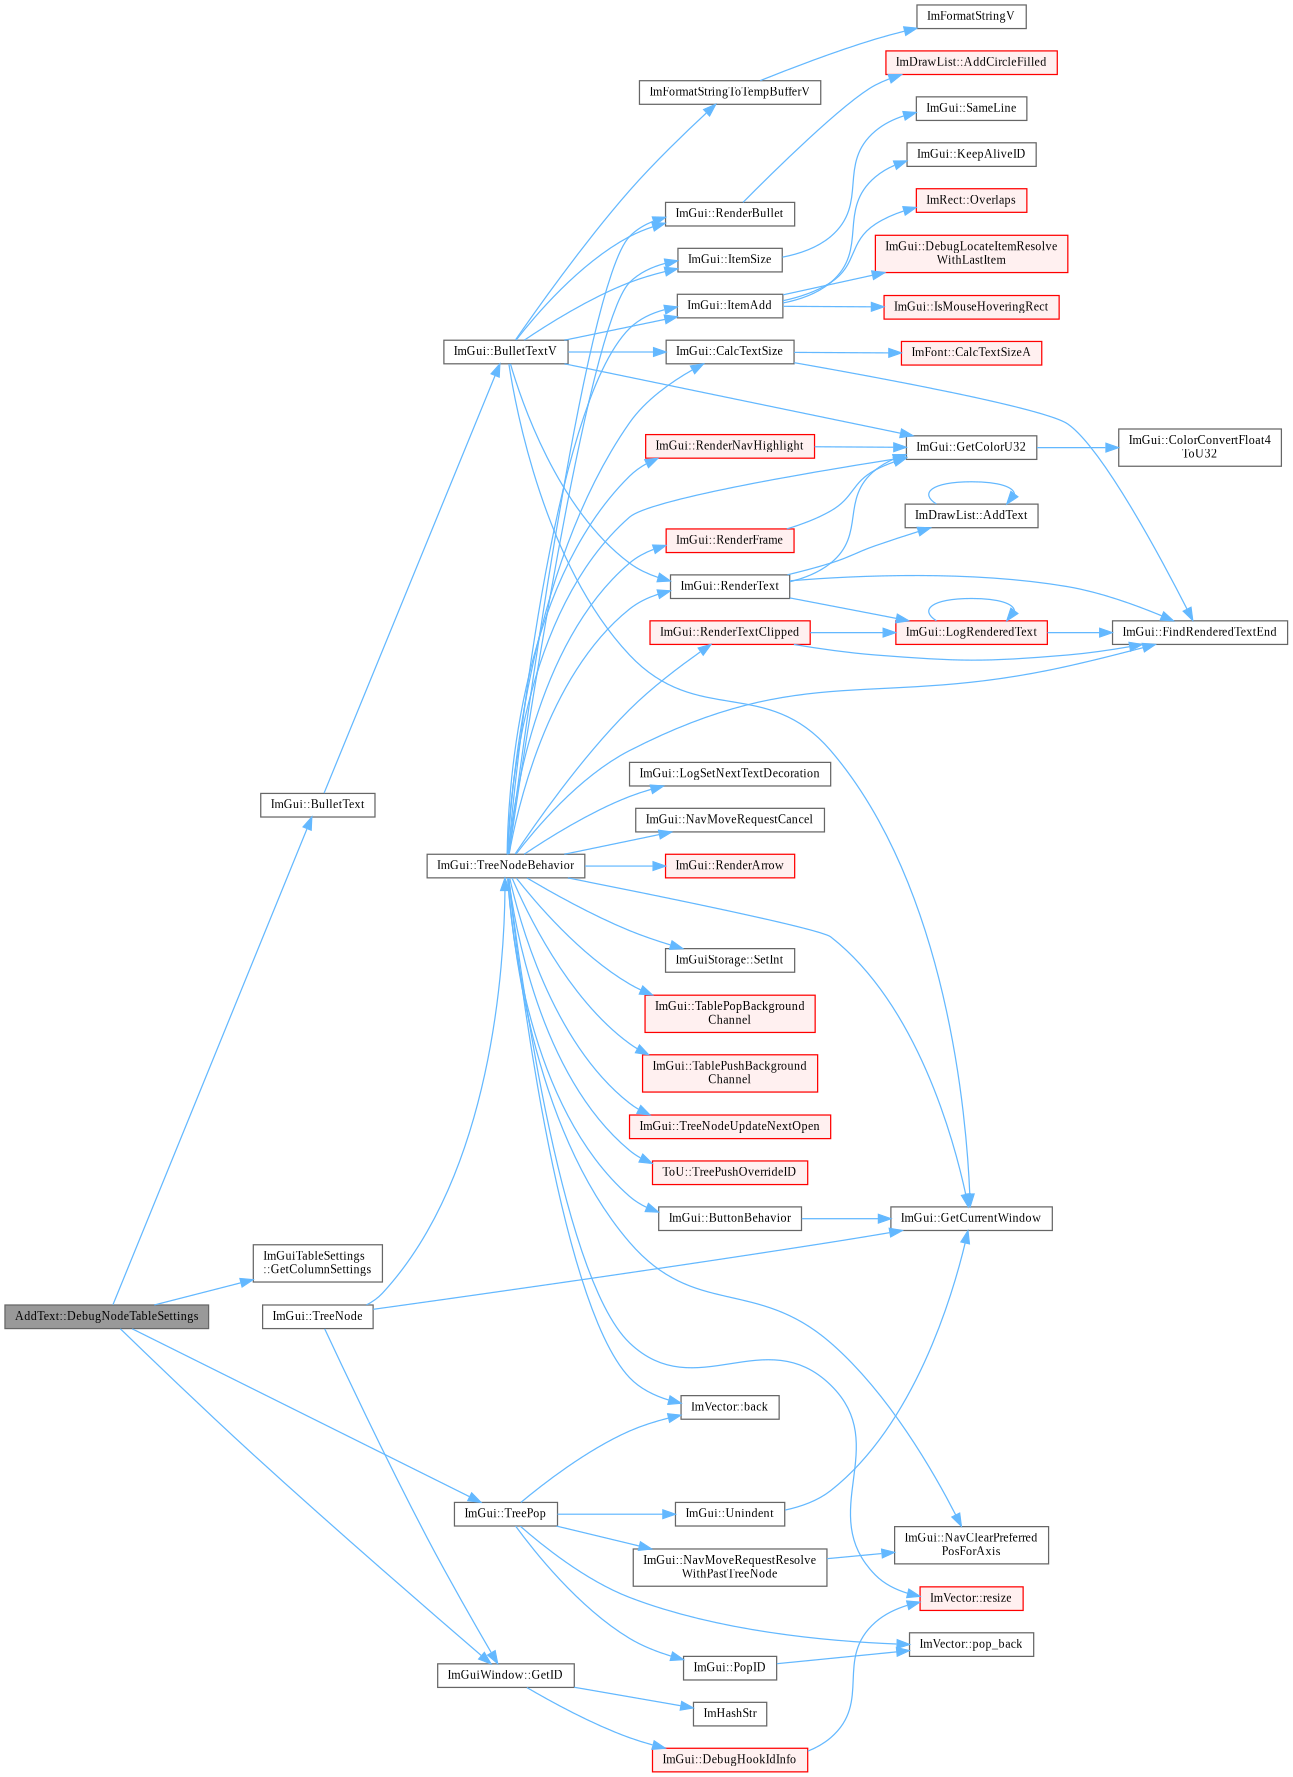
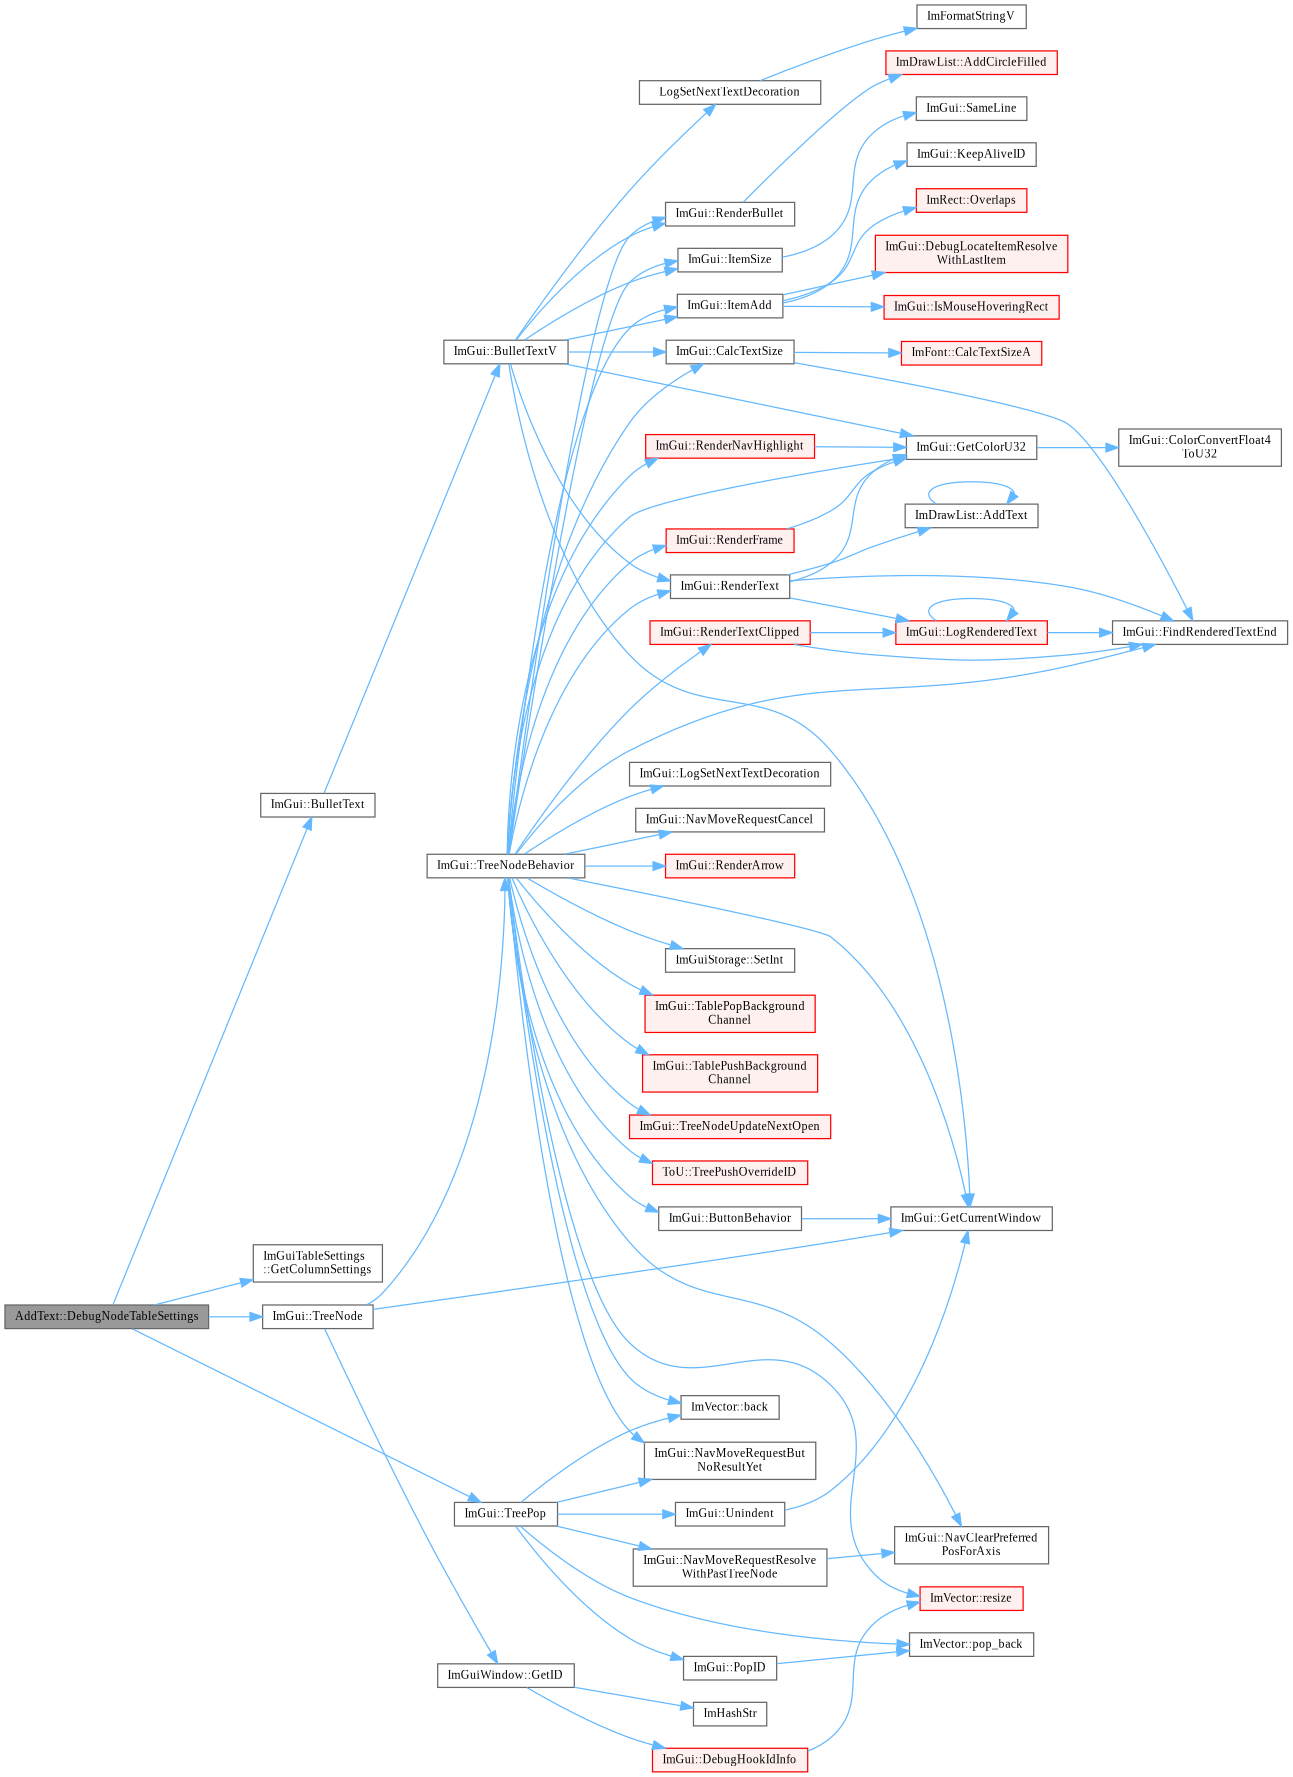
  digraph {
    fontname="Liberation Serif"
    rankdir=LR
    node [color=grey40 fillcolor=white fontname="Liberation Serif" fontsize=10 shape=box style=filled]
    edge [color=steelblue1 fontname="Liberation Serif" fontsize=10 labelfontname=Helvetica labelfontsize=10 style=solid]
    n1 [color=gray40 fillcolor=grey60 fontcolor=black height=0.2 label="AddText::DebugNodeTableSettings" width=0.4]
    n2 [height=0.2 label="ImGui::BulletText" width=0.4]
    n3 [height=0.2 label="ImGuiTableSettings\l::GetColumnSettings" width=0.4]
    n4 [height=0.2 label="ImGui::TreeNode" width=0.4]
    n5 [height=0.2 label="ImGui::TreePop" width=0.4]
    n6 [height=0.2 label="ImGui::BulletTextV" width=0.4]
    n7 [height=0.2 label="ImGui::GetCurrentWindow" width=0.4]
    n8 [height=0.2 label="ImGuiWindow::GetID" width=0.4]
    n9 [height=0.2 label="ImGui::TreeNodeBehavior" width=0.4]
    n10 [height=0.2 label="ImVector::back" width=0.4]
+   n11 [height=0.2 label="ImGui::NavMoveRequestBut\lNoResultYet" width=0.4]
    n12 [height=0.2 label="ImGui::NavMoveRequestResolve\lWithPastTreeNode" width=0.4]
    n13 [height=0.2 label="ImVector::pop_back" width=0.4]
    n14 [height=0.2 label="ImGui::PopID" width=0.4]
    n15 [height=0.2 label="ImGui::Unindent" width=0.4]
    n16 [height=0.2 label="ImGui::CalcTextSize" width=0.4]
    n17 [height=0.2 label="ImGui::GetColorU32" width=0.4]
-   n18 [height=0.2 label=ImFormatStringToTempBufferV width=0.4]
+   n18 [height=0.2 label=LogSetNextTextDecoration width=0.4]
    n19 [height=0.2 label="ImGui::ItemAdd" width=0.4]
    n20 [height=0.2 label="ImGui::ItemSize" width=0.4]
    n21 [height=0.2 label="ImGui::RenderBullet" width=0.4]
    n22 [height=0.2 label="ImGui::RenderText" width=0.4]
    n23 [color=red fillcolor="#FFF0F0" height=0.2 label="ImFont::CalcTextSizeA" width=0.4]
    n24 [height=0.2 label="ImGui::FindRenderedTextEnd" width=0.4]
    n25 [height=0.2 label="ImGui::ColorConvertFloat4\lToU32" width=0.4]
    n26 [height=0.2 label=ImFormatStringV width=0.4]
    n27 [color=red fillcolor="#FFF0F0" height=0.2 label="ImGui::DebugLocateItemResolve\lWithLastItem" width=0.4]
    n28 [color=red fillcolor="#FFF0F0" height=0.2 label="ImGui::IsMouseHoveringRect" width=0.4]
    n29 [height=0.2 label="ImGui::KeepAliveID" width=0.4]
    n30 [color=red fillcolor="#FFF0F0" height=0.2 label="ImRect::Overlaps" width=0.4]
    n31 [height=0.2 label="ImGui::SameLine" width=0.4]
    n32 [color=red fillcolor="#FFF0F0" height=0.2 label="ImDrawList::AddCircleFilled" width=0.4]
    n33 [height=0.2 label="ImDrawList::AddText" width=0.4]
    n34 [color=red fillcolor="#FFF0F0" height=0.2 label="ImGui::LogRenderedText" width=0.4]
    n35 [color=red fillcolor="#FFF0F0" height=0.2 label="ImGui::DebugHookIdInfo" width=0.4]
    n36 [height=0.2 label=ImHashStr width=0.4]
    n37 [color=red fillcolor="#FFF0F0" height=0.2 label="ImVector::resize" width=0.4]
    n38 [height=0.2 label="ImGui::ButtonBehavior" width=0.4]
    n39 [height=0.2 label="ImGui::LogSetNextTextDecoration" width=0.4]
    n40 [height=0.2 label="ImGui::NavClearPreferred\lPosForAxis" width=0.4]
    n41 [height=0.2 label="ImGui::NavMoveRequestCancel" width=0.4]
    n42 [color=red fillcolor="#FFF0F0" height=0.2 label="ImGui::RenderArrow" width=0.4]
    n43 [color=red fillcolor="#FFF0F0" height=0.2 label="ImGui::RenderFrame" width=0.4]
    n44 [color=red fillcolor="#FFF0F0" height=0.2 label="ImGui::RenderNavHighlight" width=0.4]
    n45 [color=red fillcolor="#FFF0F0" height=0.2 label="ImGui::RenderTextClipped" width=0.4]
    n46 [height=0.2 label="ImGuiStorage::SetInt" width=0.4]
    n47 [color=red fillcolor="#FFF0F0" height=0.2 label="ImGui::TablePopBackground\lChannel" width=0.4]
    n48 [color=red fillcolor="#FFF0F0" height=0.2 label="ImGui::TablePushBackground\lChannel" width=0.4]
    n49 [color=red fillcolor="#FFF0F0" height=0.2 label="ImGui::TreeNodeUpdateNextOpen" width=0.4]
    n50 [color=red fillcolor="#FFF0F0" height=0.2 label="ToU::TreePushOverrideID" width=0.4]
    n1 -> n2
    n1 -> n3
-   n1 -> n8
+   n1 -> n4
    n1 -> n5
    n2 -> n6
    n4 -> n7
    n4 -> n8
    n4 -> n9
    n5 -> n10
+   n5 -> n11
    n5 -> n12
    n5 -> n13
    n5 -> n14
    n5 -> n15
    n6 -> n7
    n6 -> n16
    n6 -> n17
    n6 -> n18
    n6 -> n19
    n6 -> n20
    n6 -> n21
    n6 -> n22
    n8 -> n35
    n8 -> n36
    n9 -> n7
    n9 -> n10
+   n9 -> n11
    n9 -> n16
    n9 -> n17
    n9 -> n19
    n9 -> n20
    n9 -> n21
    n9 -> n22
    n9 -> n24
    n9 -> n37
    n9 -> n38
    n9 -> n39
    n9 -> n40
    n9 -> n41
    n9 -> n42
    n9 -> n43
    n9 -> n44
    n9 -> n45
    n9 -> n46
    n9 -> n47
    n9 -> n48
    n9 -> n49
    n9 -> n50
    n12 -> n40
    n14 -> n13
    n15 -> n7
    n16 -> n23
    n16 -> n24
    n17 -> n25
    n18 -> n26
    n19 -> n27
    n19 -> n28
    n19 -> n29
    n19 -> n30
    n20 -> n31
    n21 -> n32
    n22 -> n17
    n22 -> n24
    n22 -> n33
    n22 -> n34
    n33 -> n33
    n34 -> n24
    n34 -> n34
    n35 -> n37
    n38 -> n7
    n43 -> n17
    n44 -> n17
    n45 -> n24
    n45 -> n34
  }
